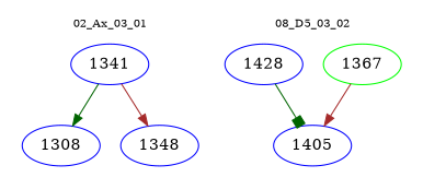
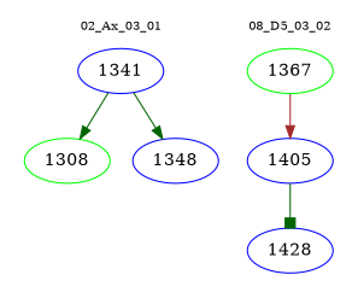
  digraph {
    fontname="DejaVu Serif"
    node [color=blue fontname="DejaVu Serif"]
    edge [arrowhead=normal color=darkgreen fontname="DejaVu Serif"]
    n1 [label=1341]
-   n2 [label=1308]
+   n2 [color=green label=1308]
    n3 [label=1348]
    n4 [label=1405]
    n5 [color=green label=1367]
    n6 [label=1428]
    subgraph cluster_1 {
      color=white
      fontsize=10
      label="02_Ax_03_01"
      n1
      n2
      n3
    }
    subgraph cluster_2 {
      color=white
      fontsize=10
      label="08_D5_03_02"
      n4
      n5
      n6
    }
    n1 -> n2
-   n1 -> n3 [color=brown]
-   n6 -> n4 [arrowhead=box]
+   n1 -> n3
+   n4 -> n6 [arrowhead=box]
    n5 -> n4 [color=brown]
  }
